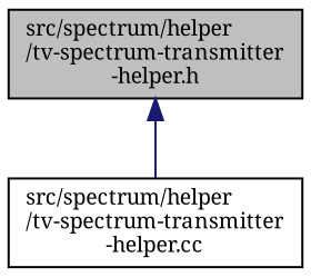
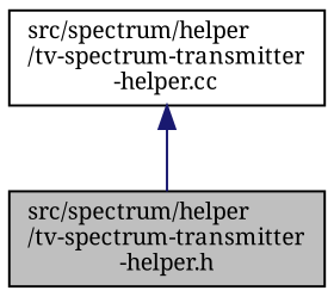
  digraph {
    fontname="Noto Serif"
    node [color=black fontname="Noto Serif" fontsize=10 shape=record style=filled]
    n1 [fillcolor=grey75 fontcolor=black height=0.2 label="src/spectrum/helper\l/tv-spectrum-transmitter\l-helper.h" width=0.4]
    n2 [fillcolor=white height=0.2 label="src/spectrum/helper\l/tv-spectrum-transmitter\l-helper.cc" width=0.4]
-   n1 -> n2 [color=midnightblue dir=back fontname="Noto Serif" fontsize=10 labelfontname=Helvetica labelfontsize=10 style=solid]
+   n2 -> n1 [color=midnightblue dir=back fontname="Noto Serif" fontsize=10 labelfontname=Helvetica labelfontsize=10 style=solid]
  }
